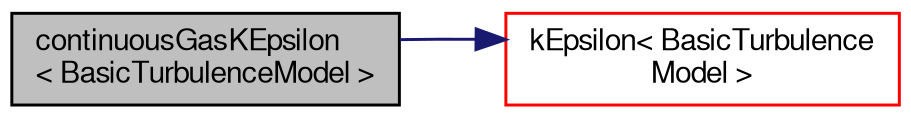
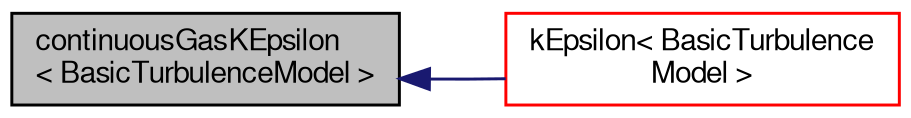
  digraph {
    rankdir=LR
    node [fontname=FreeSans fontsize=10 shape=record]
    n1 [color=black fillcolor=grey75 fontcolor=black height=0.2 label="continuousGasKEpsilon\l\< BasicTurbulenceModel \>" style=filled width=0.4]
    n2 [color=red height=0.2 label="kEpsilon\< BasicTurbulence\lModel \>" width=0.4]
-   n2 -> n1 [color=midnightblue dir=back fontname=FreeSans fontsize=10 labelfontname=FreeSans labelfontsize=10 style=solid]
+   n1 -> n2 [color=midnightblue dir=back fontname=FreeSans fontsize=10 labelfontname=FreeSans labelfontsize=10 style=solid]
  }
